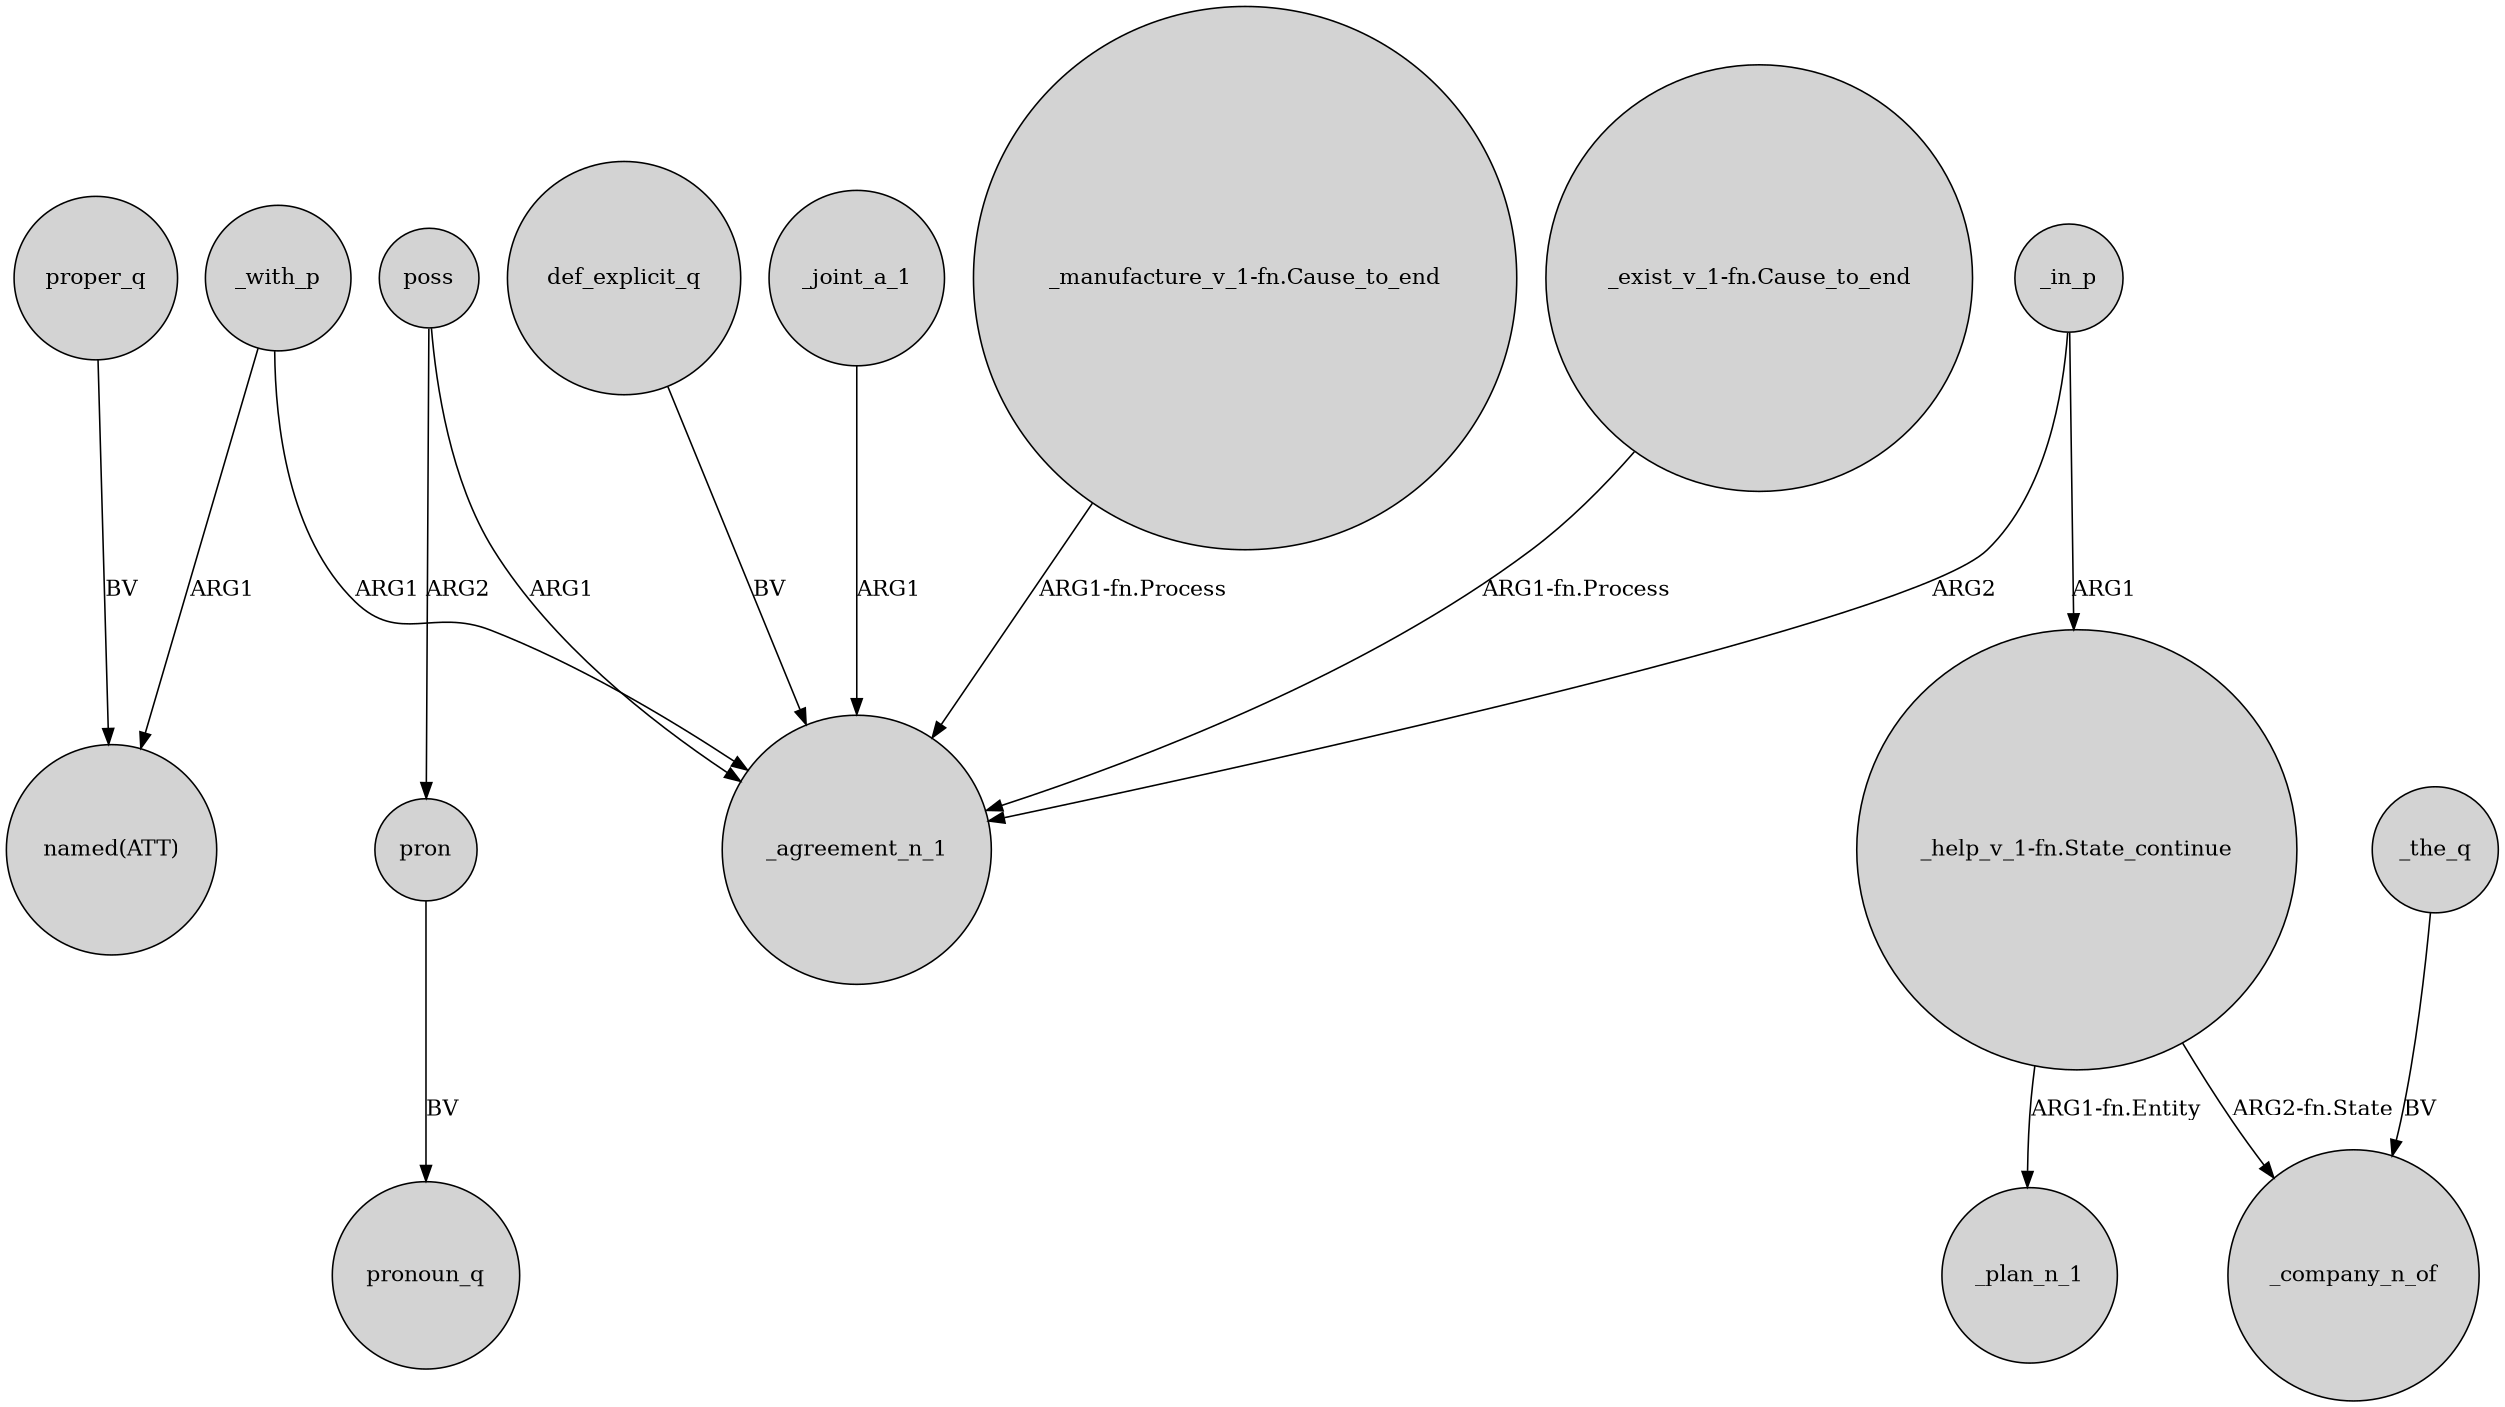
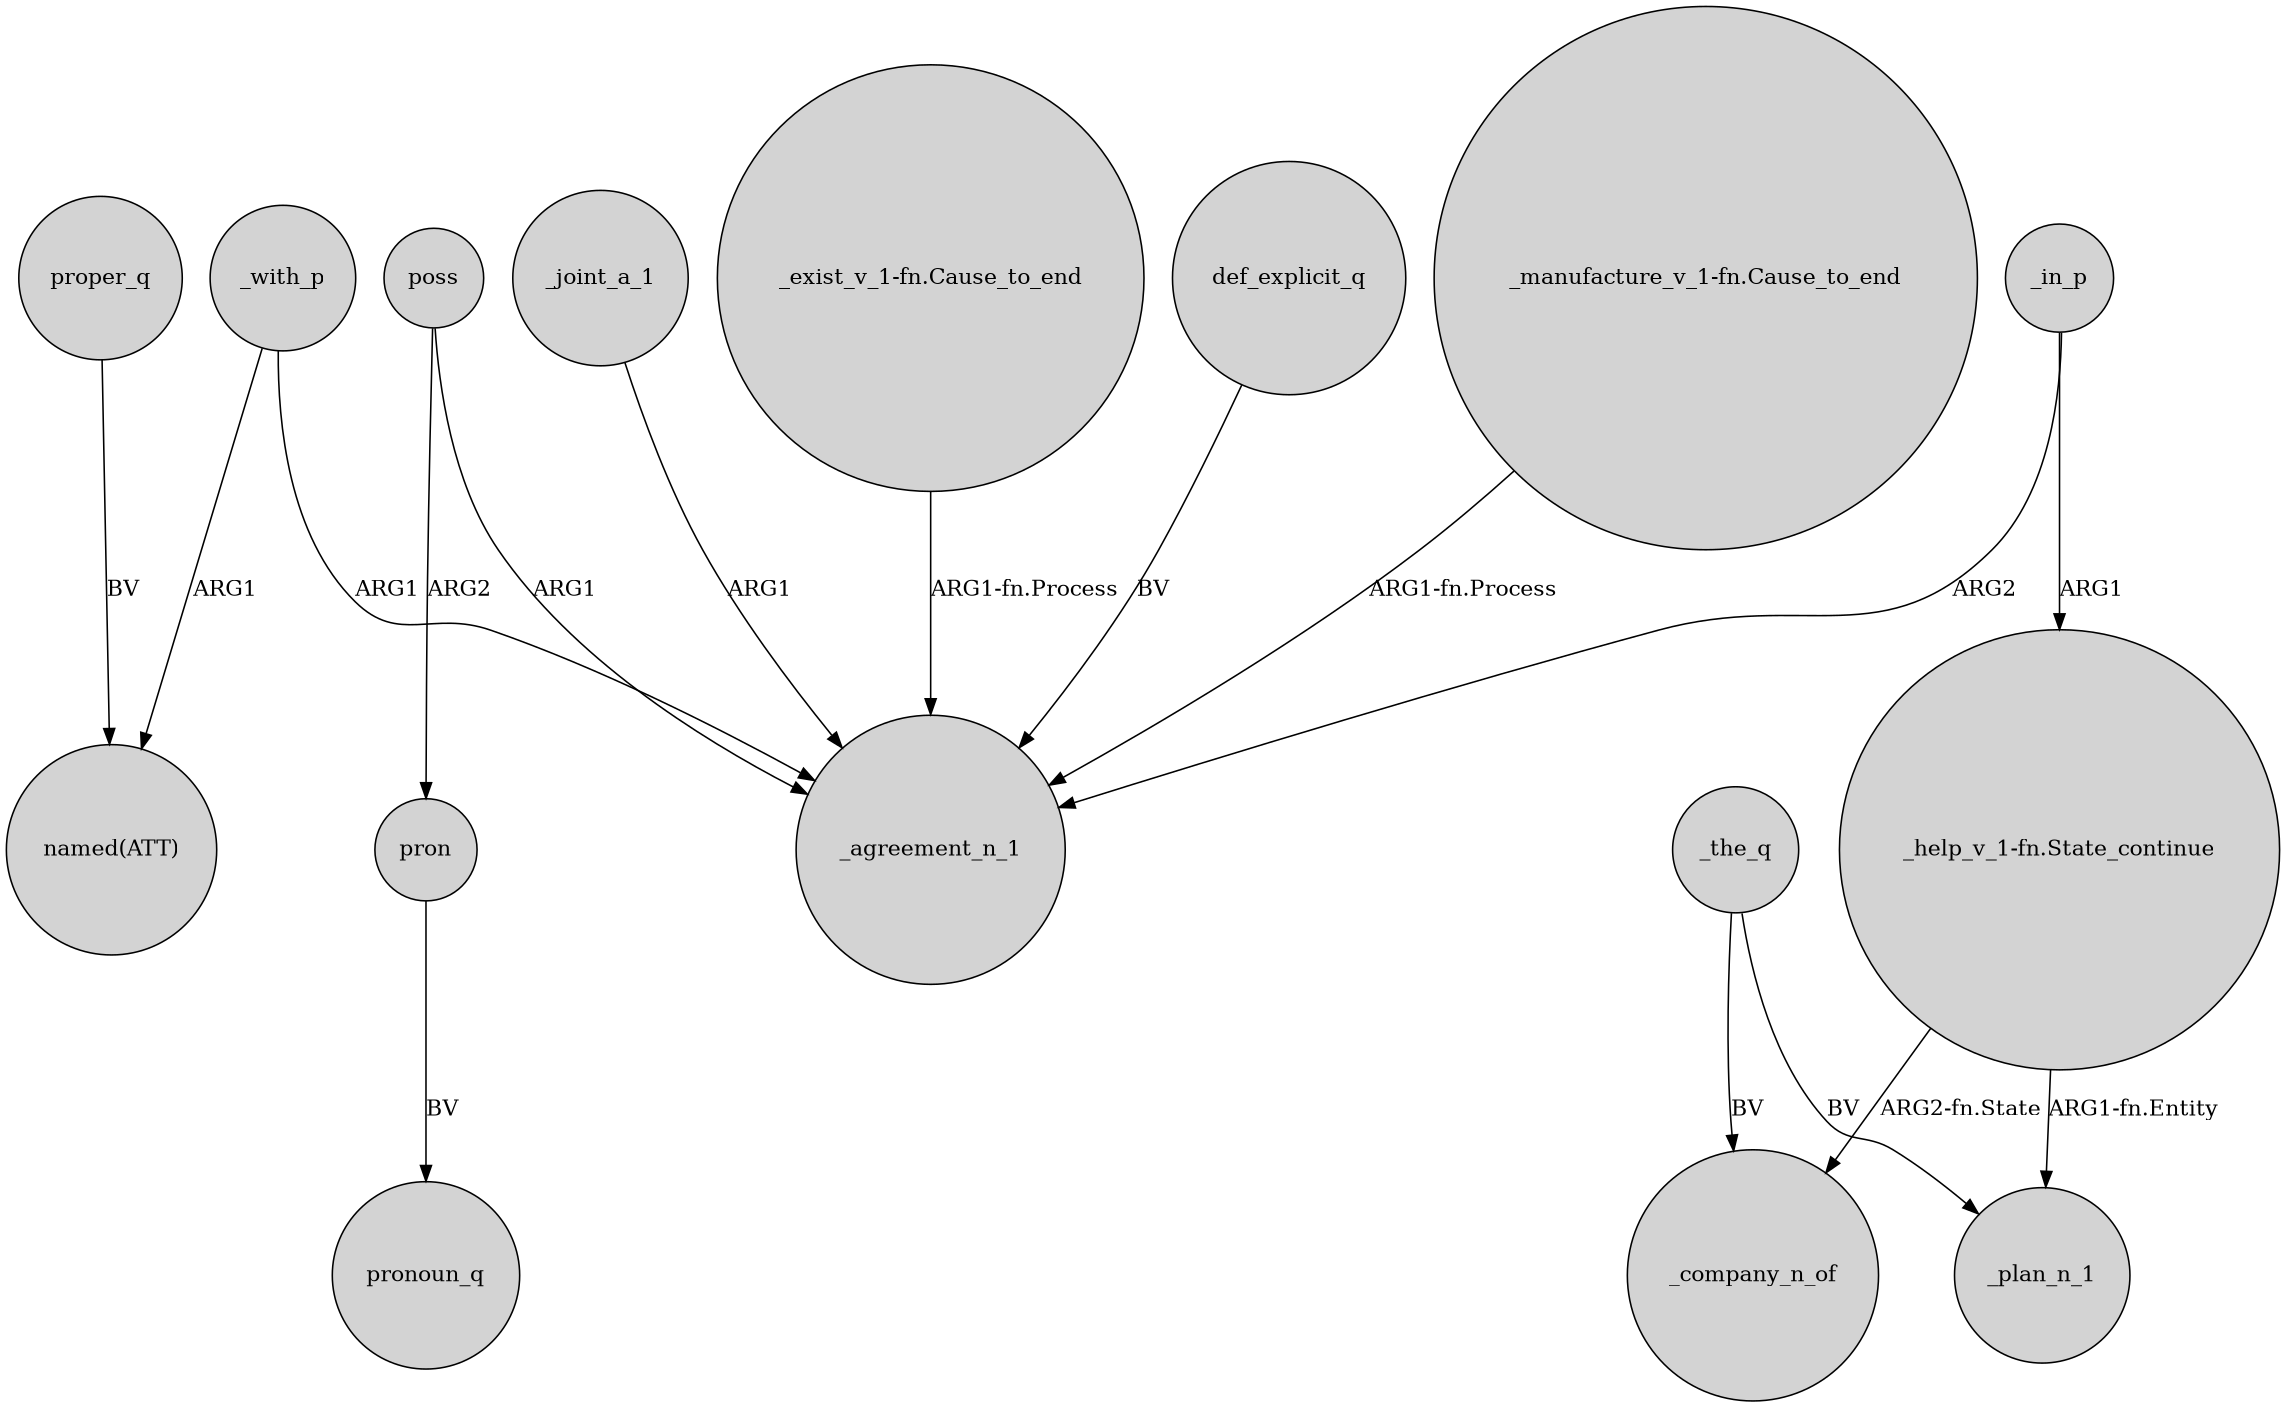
  digraph {
    node [shape=circle style=filled]
    _with_p
    "named(ATT)"
    _agreement_n_1
    "_help_v_1-fn.State_continue"
    _plan_n_1
    _company_n_of
    proper_q
    _in_p
    _the_q
    "_exist_v_1-fn.Cause_to_end"
    def_explicit_q
    pron
    pronoun_q
    "_manufacture_v_1-fn.Cause_to_end"
    _joint_a_1
    poss
    _with_p -> "named(ATT)" [label=ARG1]
    _with_p -> _agreement_n_1 [label=ARG1]
    "_help_v_1-fn.State_continue" -> _plan_n_1 [label="ARG1-fn.Entity"]
    "_help_v_1-fn.State_continue" -> _company_n_of [label="ARG2-fn.State"]
    proper_q -> "named(ATT)" [label=BV]
    _in_p -> _agreement_n_1 [label=ARG2]
    _in_p -> "_help_v_1-fn.State_continue" [label=ARG1]
+   _the_q -> _plan_n_1 [label=BV]
    _the_q -> _company_n_of [label=BV]
    "_exist_v_1-fn.Cause_to_end" -> _agreement_n_1 [label="ARG1-fn.Process"]
    def_explicit_q -> _agreement_n_1 [label=BV]
    pron -> pronoun_q [label=BV]
    "_manufacture_v_1-fn.Cause_to_end" -> _agreement_n_1 [label="ARG1-fn.Process"]
    _joint_a_1 -> _agreement_n_1 [label=ARG1]
    poss -> _agreement_n_1 [label=ARG1]
    poss -> pron [label=ARG2]
  }
